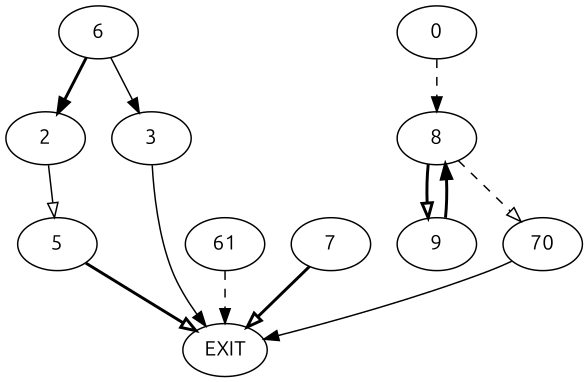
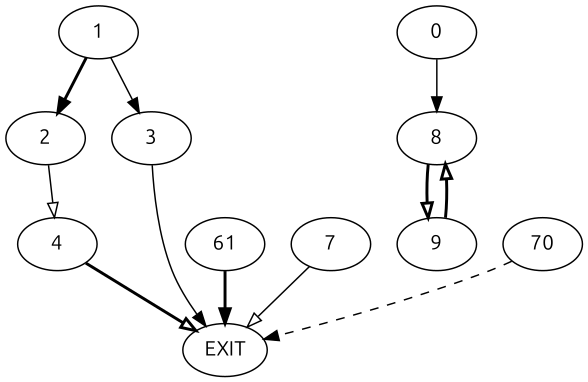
  digraph {
    fontname=Ubuntu
    node [fontname=Ubuntu]
    edge [arrowhead=normal fontname=Ubuntu style=bold]
-   1 [label=6]
+   1
    2
    3
    n4 [label=61]
    n5 [label=EXIT]
-   5
+   5 [label=4]
    n7 [label=0]
    8
    7
    9
    n11 [label=70]
    1 -> 2
    1 -> 3 [style=solid]
    2 -> 5 [arrowhead=onormal style=solid]
    3 -> n5 [style=solid]
-   n4 -> n5 [style=dashed]
+   n4 -> n5
    5 -> n5 [arrowhead=onormal]
-   n7 -> 8 [style=dashed]
+   n7 -> 8 [style=solid]
    8 -> 9 [arrowhead=onormal]
-   8 -> n11 [arrowhead=onormal style=dashed]
-   7 -> n5 [arrowhead=onormal]
-   9 -> 8
-   n11 -> n5 [style=solid]
+   7 -> n5 [arrowhead=onormal style=solid]
+   9 -> 8 [arrowhead=onormal]
+   n11 -> n5 [style=dashed]
  }
